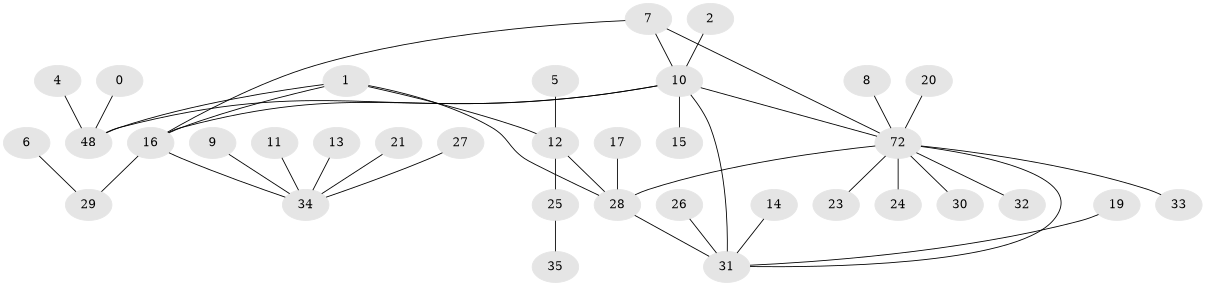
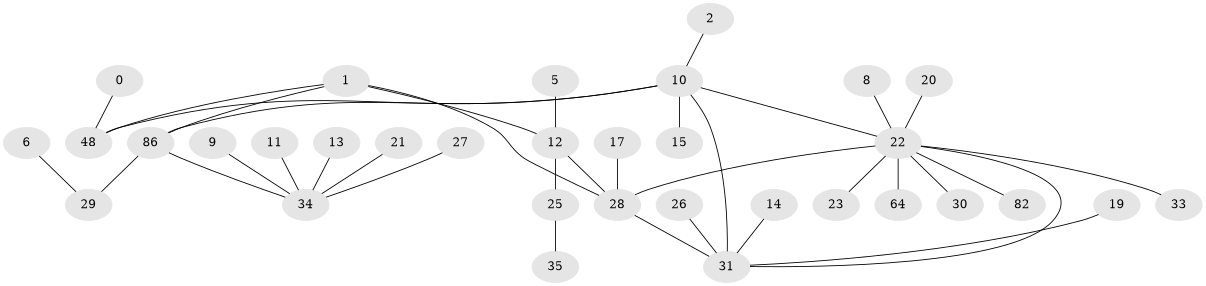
  graph {
    fontname="DejaVu Serif"
    node [color=gray90 fontname="DejaVu Serif" style=filled]
    edge [fontname="DejaVu Serif" weight=1.0]
    1
    12
-   16
+   16 [label=86]
    n4 [label=48]
    28
    25
    34
    29
    31
    2
    10
-   22 [label=72]
+   22
    15
    n14 [label=0]
-   4
    5
    6
-   7
    23
-   24
+   24 [label=64]
    30
-   32
+   32 [label=82]
    33
    8
    9
    11
    35
    13
    14
    17
    19
    20
    21
    26
    27
    1 -- 12
    1 -- 16
    1 -- n4
    1 -- 28
    12 -- 28
    12 -- 25
    16 -- 34
    16 -- 29
    28 -- 31
    25 -- 35
    2 -- 10
    10 -- 16
    10 -- n4 [weight=2.0]
    10 -- 31 [weight=2.0]
    10 -- 22
    10 -- 15
    22 -- 28
    22 -- 31
    22 -- 23
    22 -- 24
    22 -- 30
    22 -- 32
    22 -- 33
    n14 -- n4
-   4 -- n4
    5 -- 12
    6 -- 29
-   7 -- 16
-   7 -- 10
-   7 -- 22
    8 -- 22
    9 -- 34
    11 -- 34
    13 -- 34
    14 -- 31
    17 -- 28
    19 -- 31
    20 -- 22
    21 -- 34
    26 -- 31
    27 -- 34
  }
